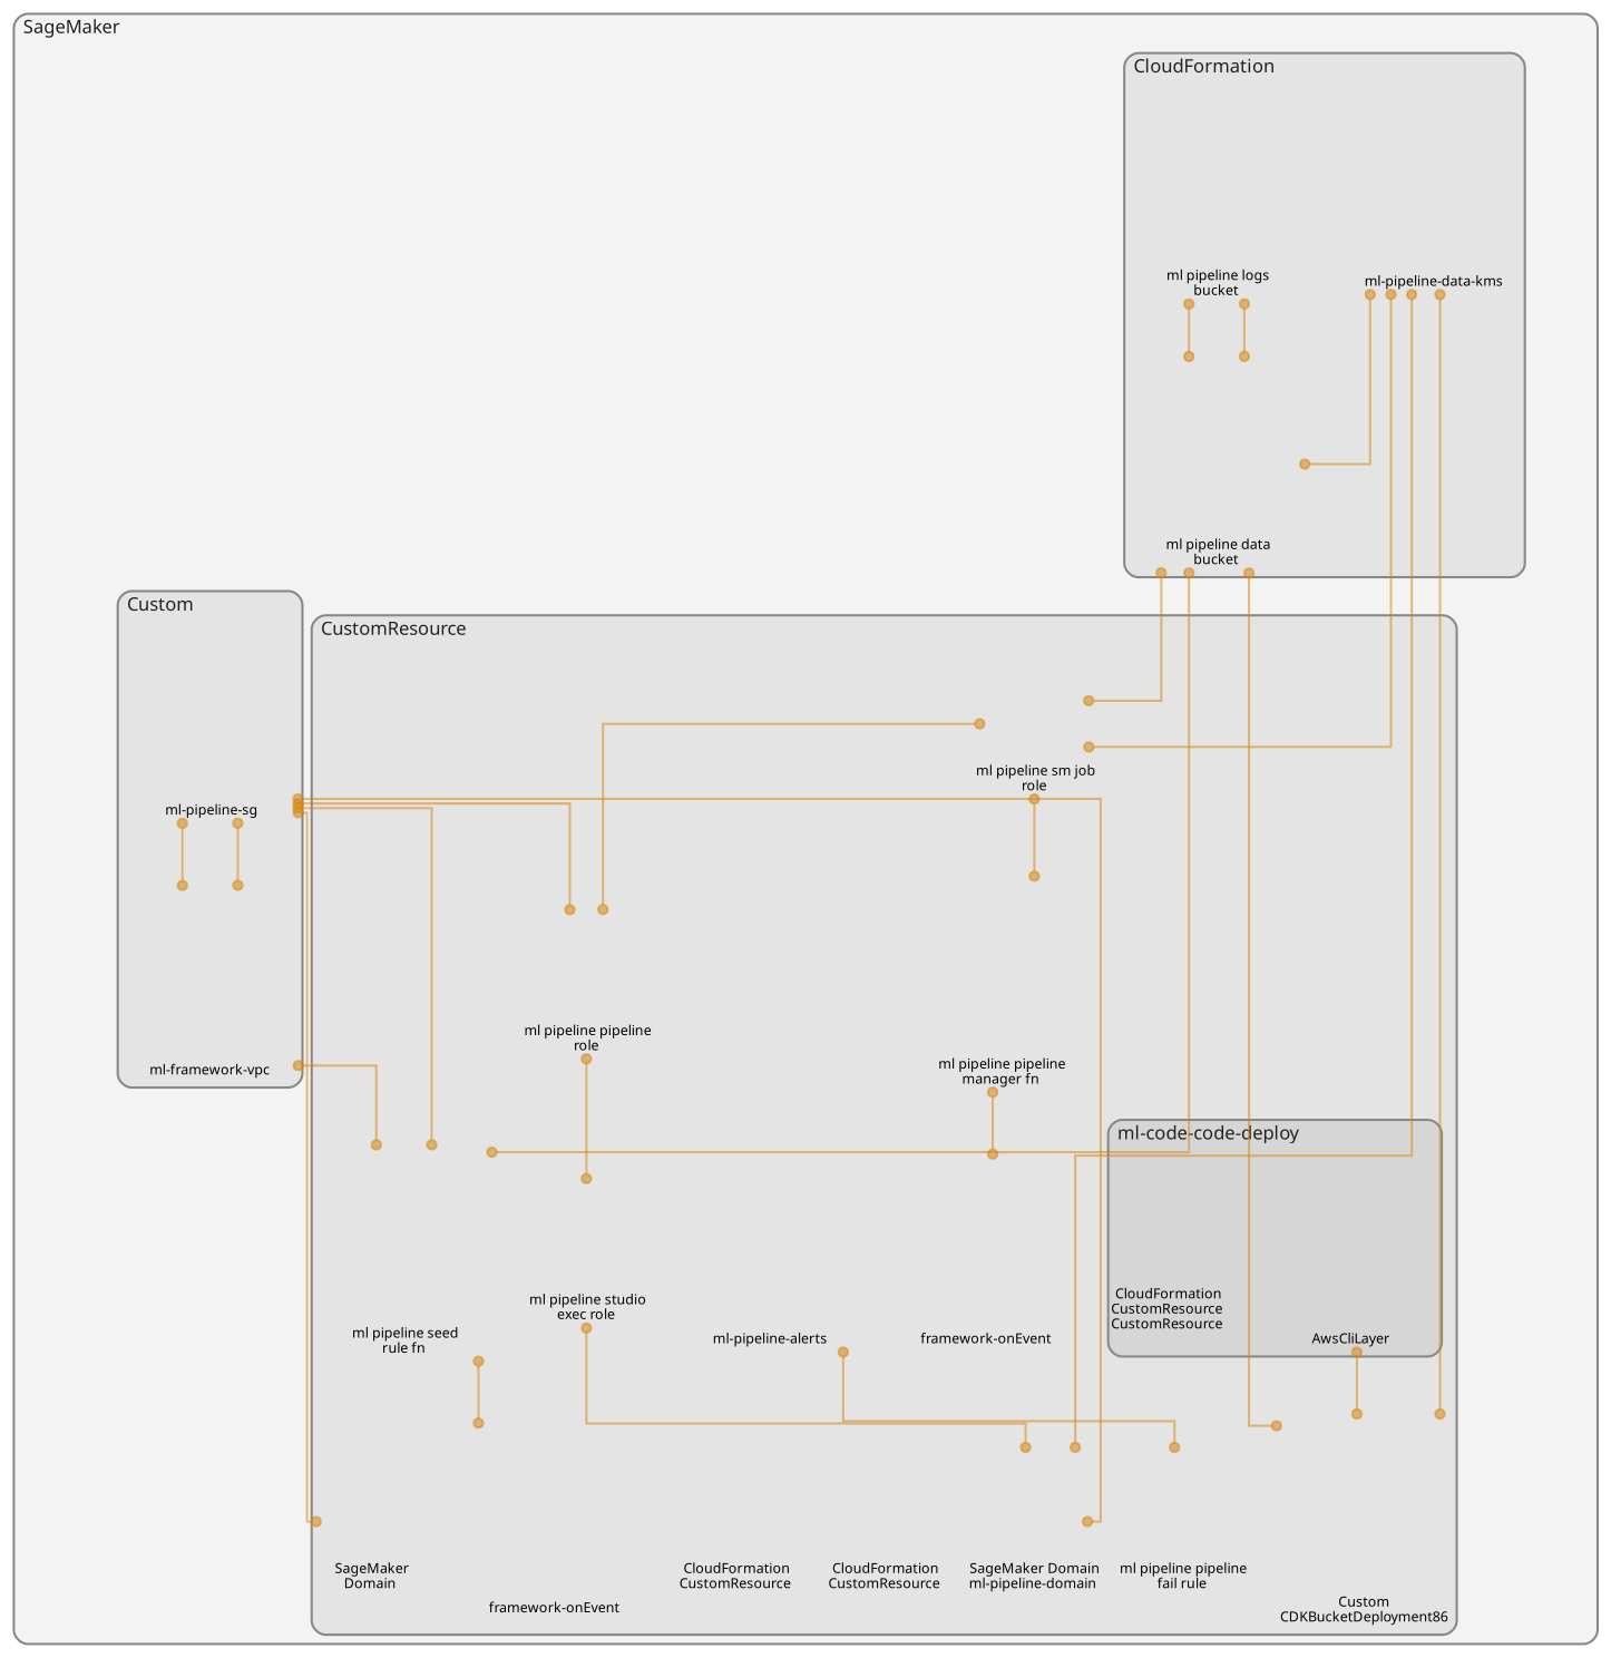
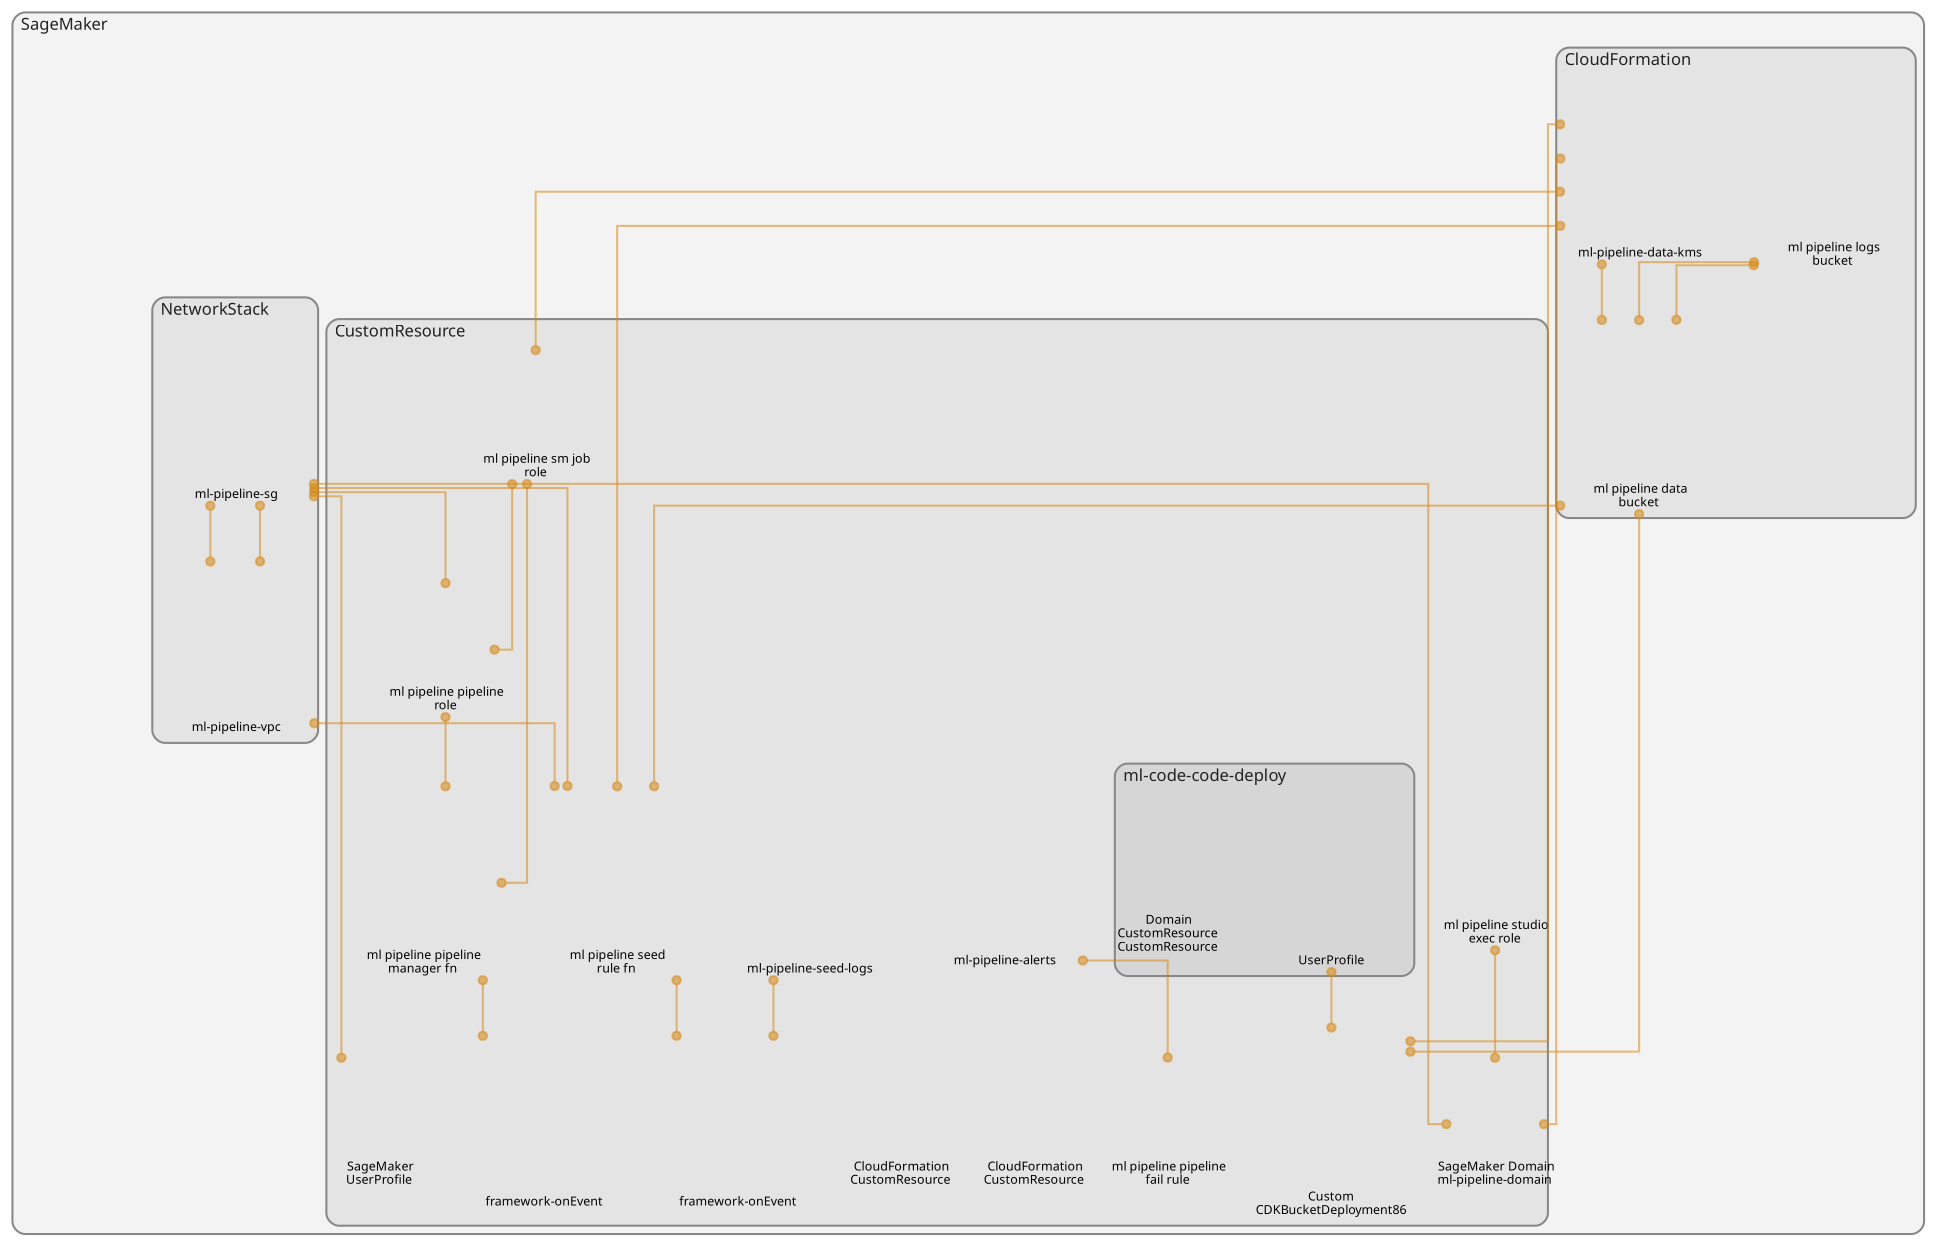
  digraph {
    compound=true
    fontcolor="#222222"
    fontname="Sans-Serif"
    fontsize=15
    nodesep=0.6
    rankdir=BT
    ranksep=0.75
    splines=ortho
    node [fixedsize=true fontname="Sans-Serif" fontsize=12 labelloc=b margin=8 penwidth=0 shape="node" style=rounded]
    edge [arrowhead=dot arrowtail=dot color="#D5871488" dir=both penwidth=2]
-   n1 [height=2.266 label="ml-framework-vpc" width=2]
+   n1 [height=2.266 label=" ml-pipeline-vpc" width=2]
    n2 [height=2.266 label=" ml-pipeline-sg" width=2]
    n3 [height=2.266 label=" ml-pipeline-data-kms" width=2]
    n4 [height=2.4819999999999998 label=" ml pipeline logs\nbucket" width=2]
    n5 [height=2.4819999999999998 label=" ml pipeline data\nbucket" width=2]
-   n6 [height=2.266 label=" AwsCliLayer" width=2]
-   n7 [height=1.898 label=" CloudFormation\nCustomResource\nCustomResource" width=1.2]
+   n6 [height=2.266 label=UserProfile width=2]
+   n7 [height=1.898 label=" Domain\nCustomResource\nCustomResource" width=1.2]
    n8 [height=1.682 label=" ml pipeline studio\nexec role" width=1.2]
    n9 [height=1.682 label=" SageMaker Domain\nml-pipeline-domain" width=1.2]
-   n10 [height=1.682 label=" SageMaker\nDomain" width=1.2]
+   n10 [height=1.682 label=" SageMaker\nUserProfile" width=1.2]
    n11 [height=1.682 label=" ml pipeline sm job\nrole" width=1.2]
    n12 [height=1.682 label=" ml pipeline pipeline\nrole" width=1.2]
    n13 [height=2.4819999999999998 label=" Custom \nCDKBucketDeployment86" width=2]
    n14 [height=2.4819999999999998 label=" ml pipeline seed\nrule fn" width=2]
+   n15 [height=2.4819999999999998 label="\nml-pipeline-seed-logs" width=2]
    n16 [height=1.682 label=" CloudFormation\nCustomResource" width=1.2]
    n17 [height=2.4819999999999998 label=" ml pipeline pipeline\nmanager fn" width=2]
    n18 [height=1.682 label=" CloudFormation\nCustomResource" width=1.2]
    n19 [height=2.266 label=" ml-pipeline-alerts" width=2]
    n20 [height=1.682 label=" ml pipeline pipeline\nfail rule" width=1.2]
    n21 [height=2.266 label=" framework-onEvent" width=2]
    n22 [height=2.266 label=" framework-onEvent" width=2]
    subgraph sub_1 {
      subgraph cluster_2 {
        fillcolor="#f3f3f3"
        fontsize=16
        label=SageMaker
        labeljust=l
        labelloc=b
        pencolor="#888888"
        penwidth=2
        style="filled,rounded"
        subgraph cluster_3 {
          fillcolor="#e4e4e4"
          fontsize=16
-         label=Custom
+         label=NetworkStack
          labeljust=l
          labelloc=b
          pencolor="#888888"
          penwidth=2
          style="filled,rounded"
          n1
          n2
        }
        subgraph cluster_4 {
          fillcolor="#e4e4e4"
          fontsize=16
          label=CloudFormation
          labeljust=l
          labelloc=b
          pencolor="#888888"
          penwidth=2
          style="filled,rounded"
          n3
          n4
          n5
        }
        subgraph cluster_5 {
          fillcolor="#e4e4e4"
          fontsize=16
          label=CustomResource
          labeljust=l
          labelloc=b
          pencolor="#888888"
          penwidth=2
          style="filled,rounded"
          n8
          n9
          n10
          n11
          n12
          n13
          n14
+         n15
          n16
          n17
          n18
          n19
          n20
          n21
          n22
          subgraph cluster_6 {
            fillcolor="#d6d6d6"
            fontsize=16
            label="ml-code-code-deploy"
            labeljust=l
            labelloc=b
            pencolor="#888888"
            penwidth=2
            style="filled,rounded"
            n6
            n7
          }
        }
      }
    }
    n1 -> n2
    n2 -> n1
    n4 -> n5
    n5 -> n3
    n5 -> n4
    n9 -> n2
    n9 -> n3
    n9 -> n8
    n10 -> n2
    n11 -> n3
-   n11 -> n5
    n12 -> n2
    n12 -> n11
    n13 -> n3
    n13 -> n5
    n13 -> n6
    n14 -> n1
    n14 -> n2
+   n14 -> n3
    n14 -> n5
    n17 -> n11
-   n8 -> n12
+   n17 -> n12
    n20 -> n19
    n21 -> n14
+   n21 -> n15
    n22 -> n17
  }
